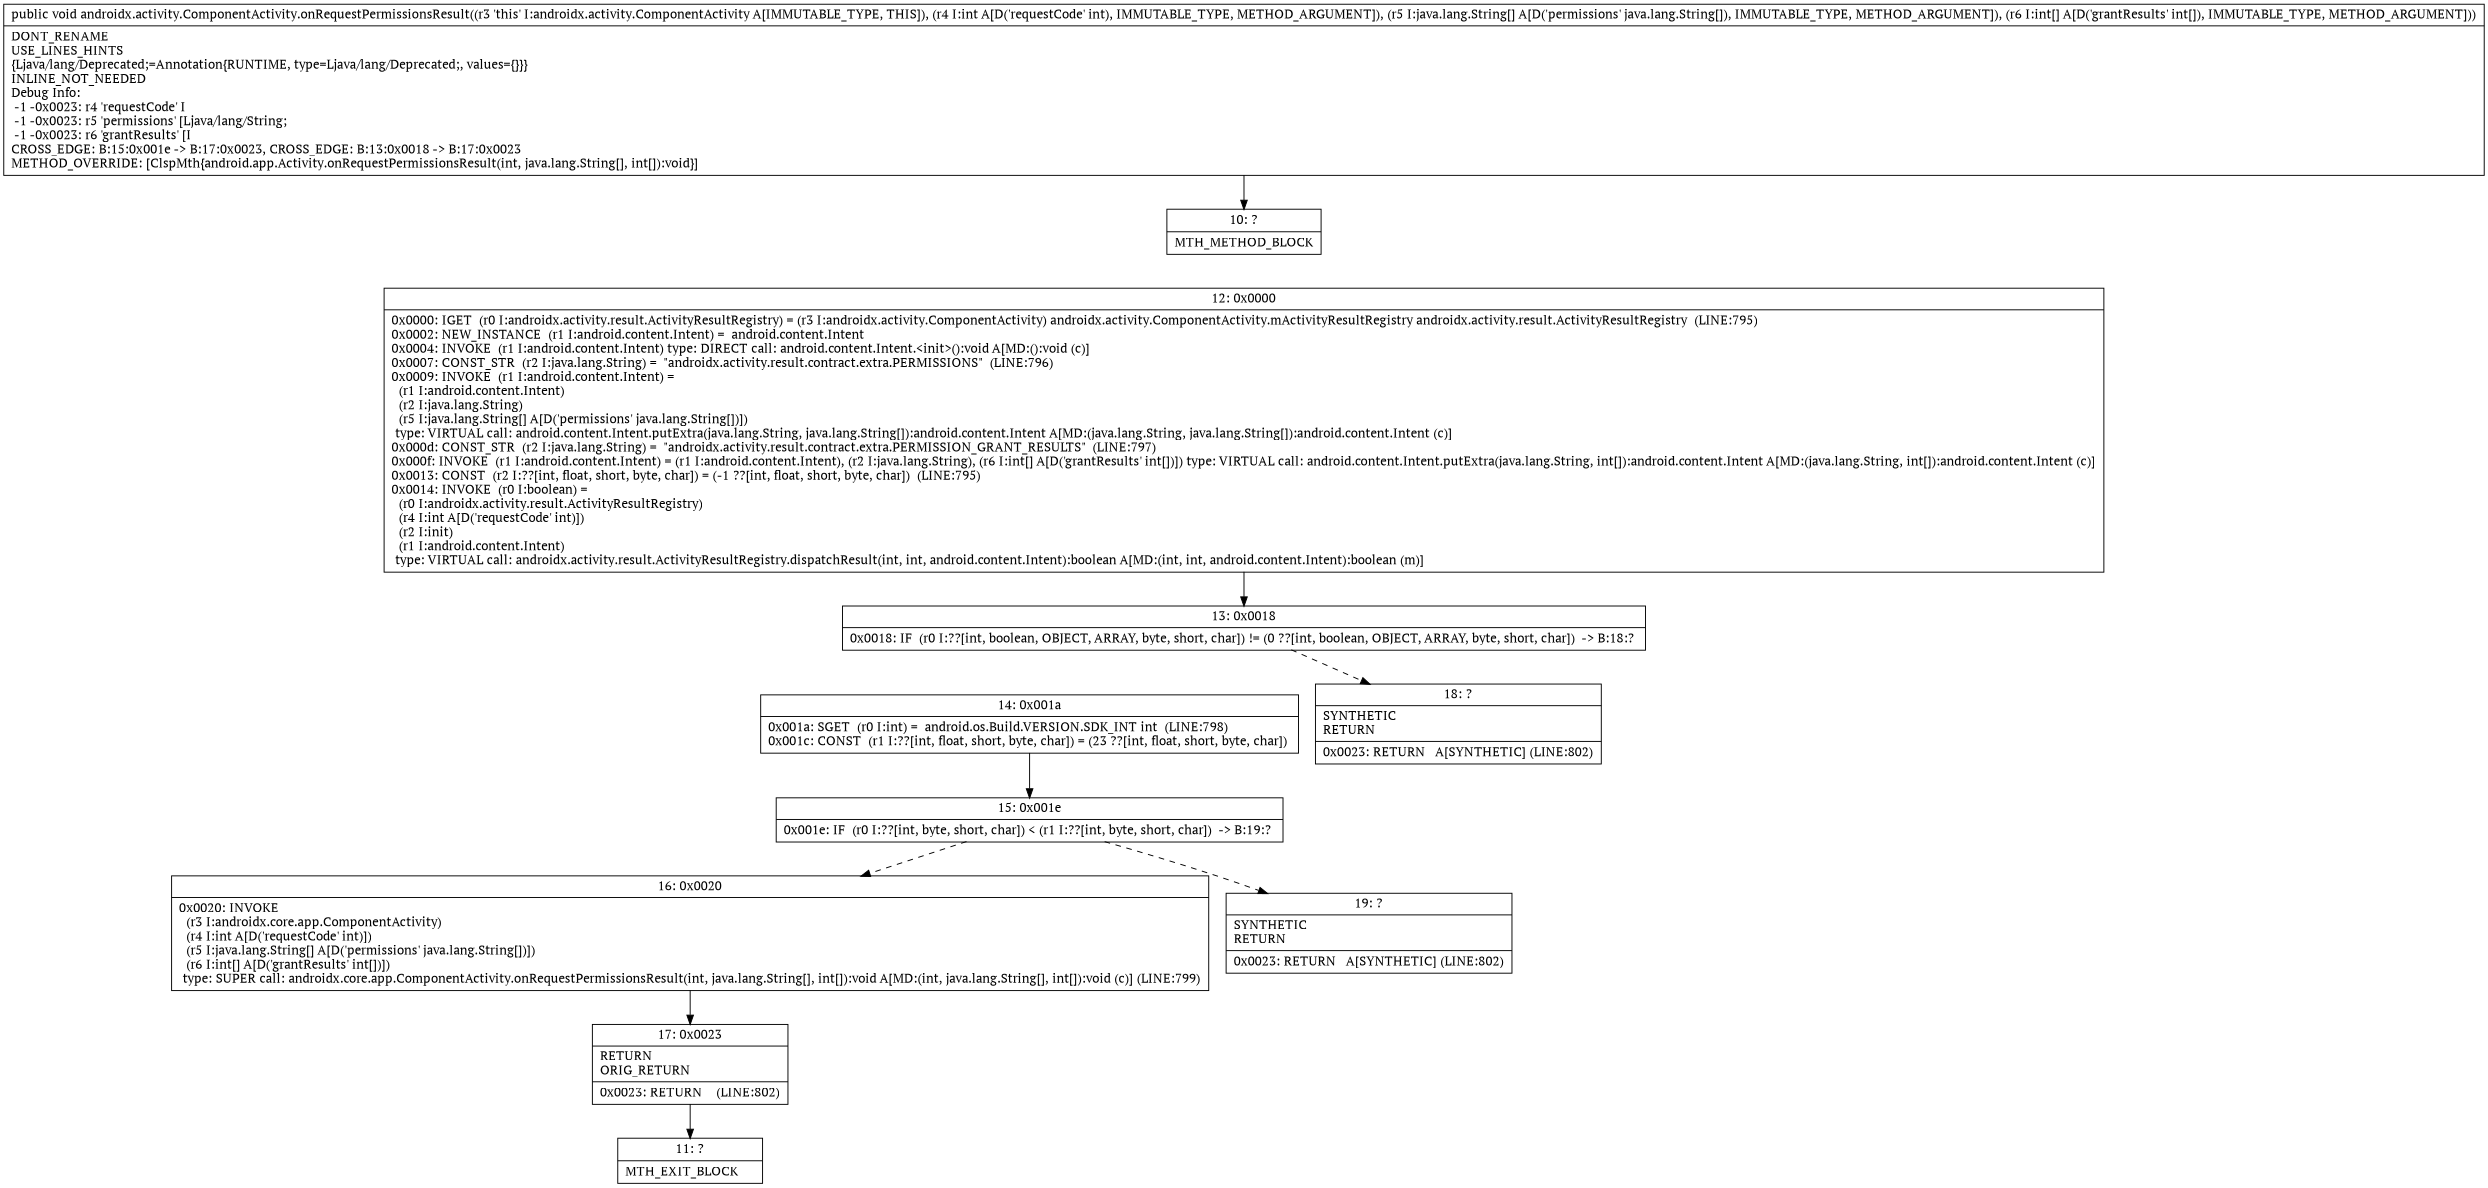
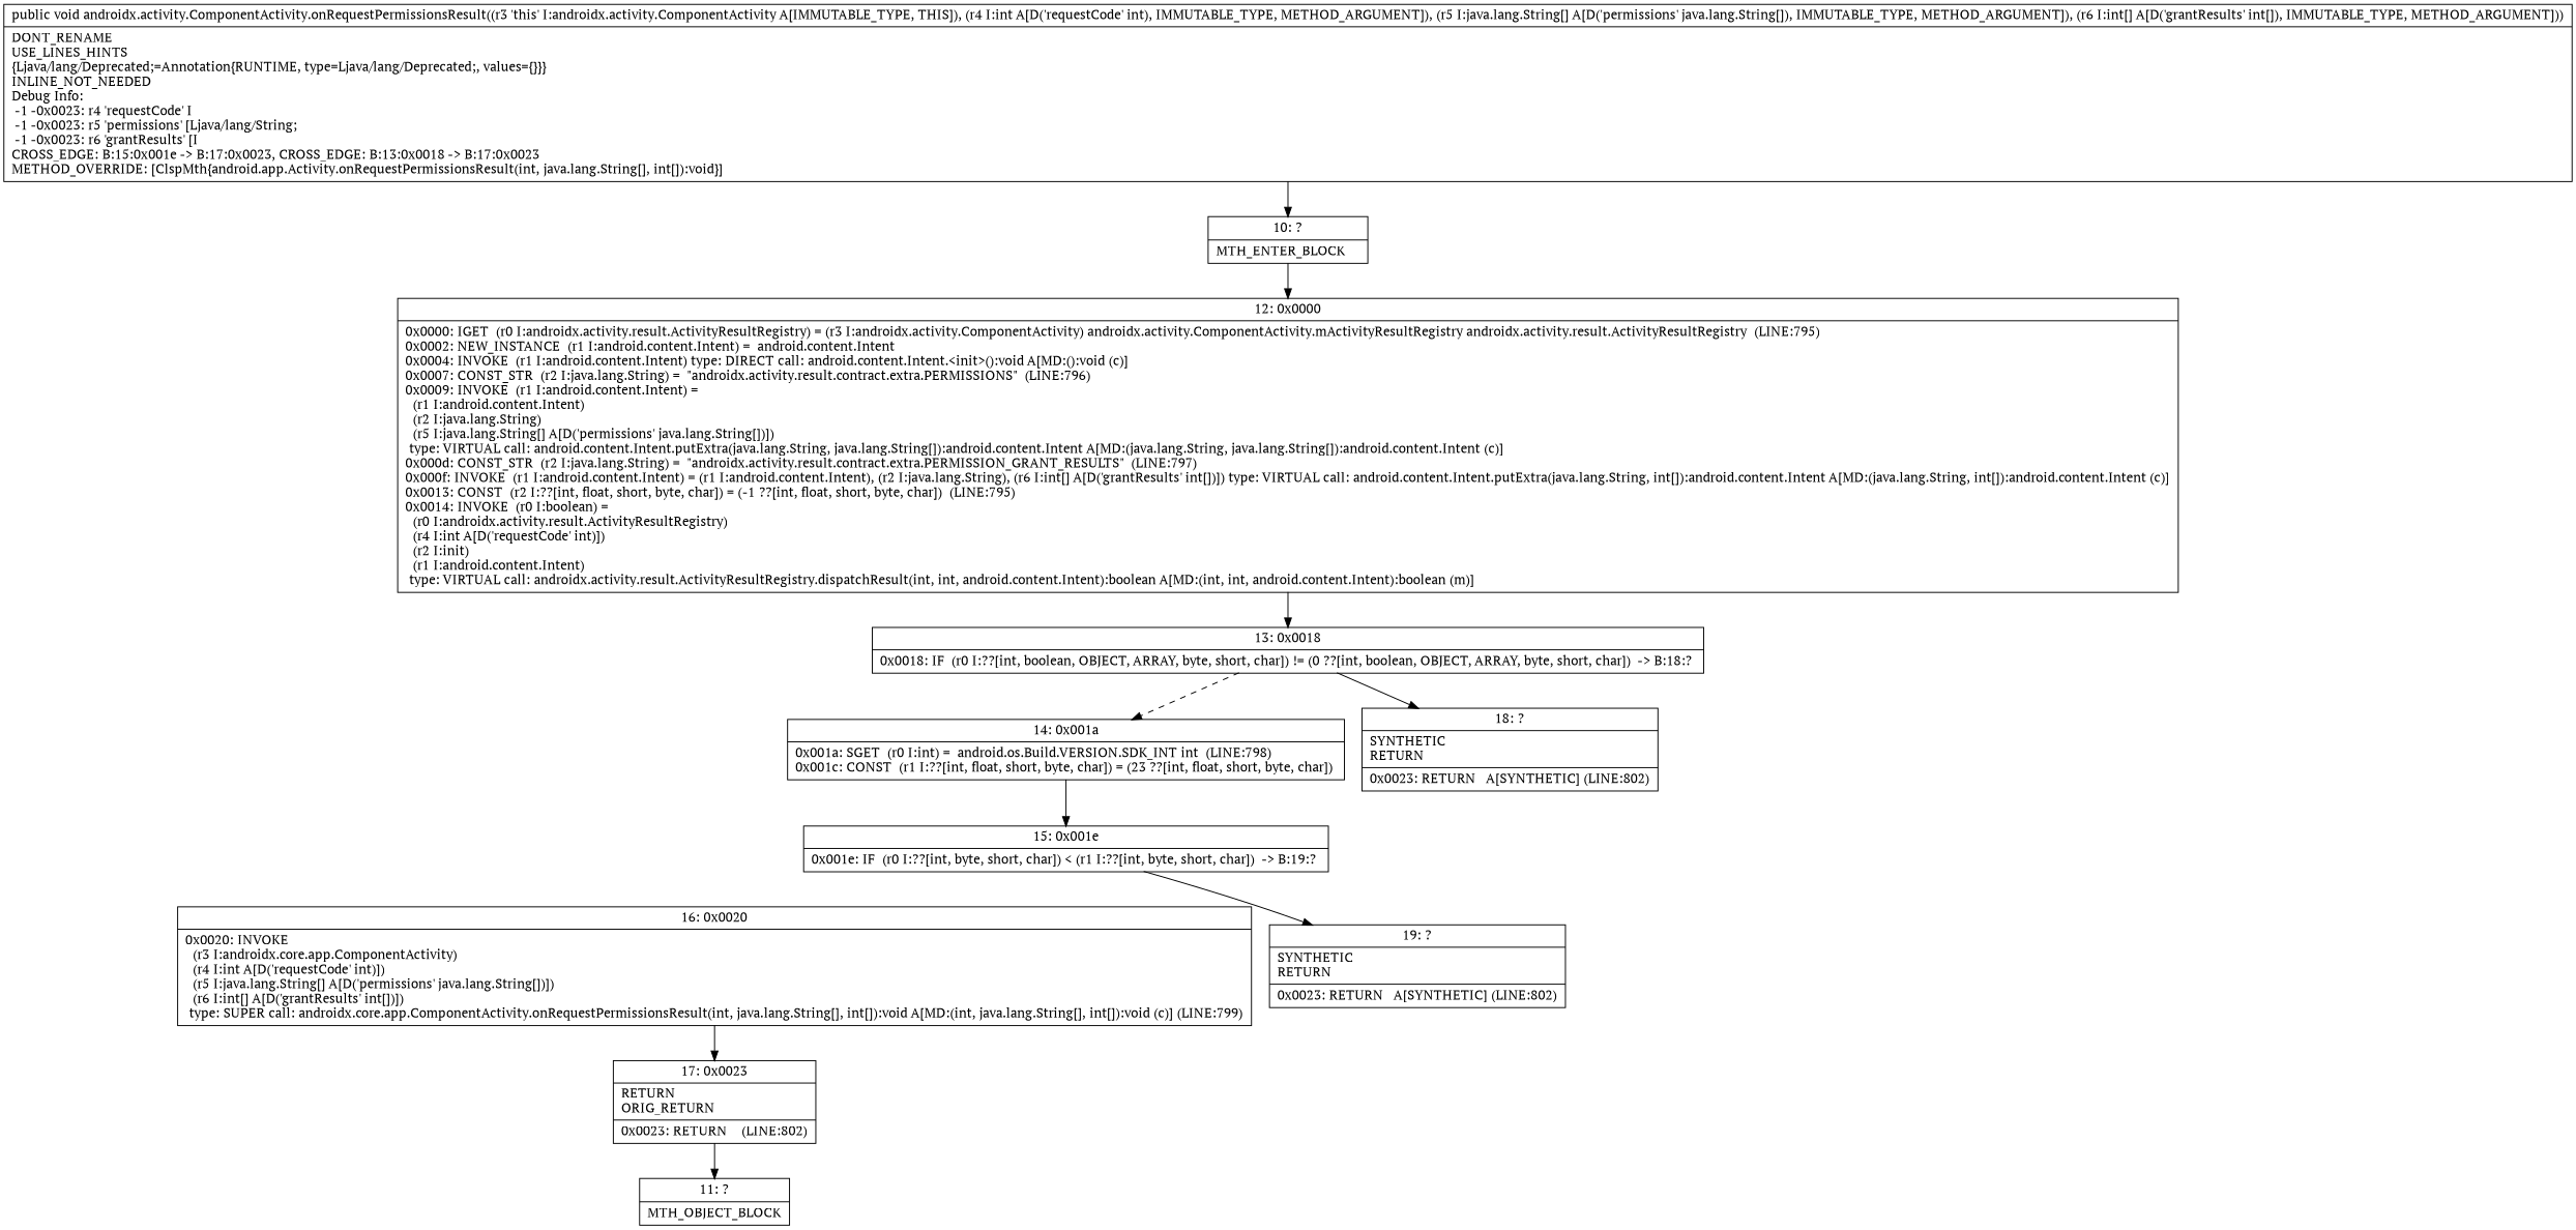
  digraph {
    fontname="PT Serif"
    node [fontname="PT Serif" shape=record]
    edge [fontname="PT Serif"]
-   n1 [label="{10\:\ ?|MTH_METHOD_BLOCK\l}"]
+   n1 [label="{10\:\ ?|MTH_ENTER_BLOCK\l}"]
    n2 [label="{12\:\ 0x0000|0x0000: IGET  (r0 I:androidx.activity.result.ActivityResultRegistry) = (r3 I:androidx.activity.ComponentActivity) androidx.activity.ComponentActivity.mActivityResultRegistry androidx.activity.result.ActivityResultRegistry  (LINE:795)\l0x0002: NEW_INSTANCE  (r1 I:android.content.Intent) =  android.content.Intent \l0x0004: INVOKE  (r1 I:android.content.Intent) type: DIRECT call: android.content.Intent.\<init\>():void A[MD:():void (c)]\l0x0007: CONST_STR  (r2 I:java.lang.String) =  \"androidx.activity.result.contract.extra.PERMISSIONS\"  (LINE:796)\l0x0009: INVOKE  (r1 I:android.content.Intent) = \l  (r1 I:android.content.Intent)\l  (r2 I:java.lang.String)\l  (r5 I:java.lang.String[] A[D('permissions' java.lang.String[])])\l type: VIRTUAL call: android.content.Intent.putExtra(java.lang.String, java.lang.String[]):android.content.Intent A[MD:(java.lang.String, java.lang.String[]):android.content.Intent (c)]\l0x000d: CONST_STR  (r2 I:java.lang.String) =  \"androidx.activity.result.contract.extra.PERMISSION_GRANT_RESULTS\"  (LINE:797)\l0x000f: INVOKE  (r1 I:android.content.Intent) = (r1 I:android.content.Intent), (r2 I:java.lang.String), (r6 I:int[] A[D('grantResults' int[])]) type: VIRTUAL call: android.content.Intent.putExtra(java.lang.String, int[]):android.content.Intent A[MD:(java.lang.String, int[]):android.content.Intent (c)]\l0x0013: CONST  (r2 I:??[int, float, short, byte, char]) = (\-1 ??[int, float, short, byte, char])  (LINE:795)\l0x0014: INVOKE  (r0 I:boolean) = \l  (r0 I:androidx.activity.result.ActivityResultRegistry)\l  (r4 I:int A[D('requestCode' int)])\l  (r2 I:init)\l  (r1 I:android.content.Intent)\l type: VIRTUAL call: androidx.activity.result.ActivityResultRegistry.dispatchResult(int, int, android.content.Intent):boolean A[MD:(int, int, android.content.Intent):boolean (m)]\l}"]
    n3 [label="{13\:\ 0x0018|0x0018: IF  (r0 I:??[int, boolean, OBJECT, ARRAY, byte, short, char]) != (0 ??[int, boolean, OBJECT, ARRAY, byte, short, char])  \-\> B:18:? \l}"]
    n4 [label="{14\:\ 0x001a|0x001a: SGET  (r0 I:int) =  android.os.Build.VERSION.SDK_INT int  (LINE:798)\l0x001c: CONST  (r1 I:??[int, float, short, byte, char]) = (23 ??[int, float, short, byte, char]) \l}"]
    n5 [label="{18\:\ ?|SYNTHETIC\lRETURN\l|0x0023: RETURN   A[SYNTHETIC] (LINE:802)\l}"]
    n6 [label="{15\:\ 0x001e|0x001e: IF  (r0 I:??[int, byte, short, char]) \< (r1 I:??[int, byte, short, char])  \-\> B:19:? \l}"]
    n7 [label="{16\:\ 0x0020|0x0020: INVOKE  \l  (r3 I:androidx.core.app.ComponentActivity)\l  (r4 I:int A[D('requestCode' int)])\l  (r5 I:java.lang.String[] A[D('permissions' java.lang.String[])])\l  (r6 I:int[] A[D('grantResults' int[])])\l type: SUPER call: androidx.core.app.ComponentActivity.onRequestPermissionsResult(int, java.lang.String[], int[]):void A[MD:(int, java.lang.String[], int[]):void (c)] (LINE:799)\l}"]
    n8 [label="{19\:\ ?|SYNTHETIC\lRETURN\l|0x0023: RETURN   A[SYNTHETIC] (LINE:802)\l}"]
    n9 [label="{17\:\ 0x0023|RETURN\lORIG_RETURN\l|0x0023: RETURN    (LINE:802)\l}"]
-   n10 [label="{11\:\ ?|MTH_EXIT_BLOCK\l}"]
+   n10 [label="{11\:\ ?|MTH_OBJECT_BLOCK\l}"]
    n11 [label="{public void androidx.activity.ComponentActivity.onRequestPermissionsResult((r3 'this' I:androidx.activity.ComponentActivity A[IMMUTABLE_TYPE, THIS]), (r4 I:int A[D('requestCode' int), IMMUTABLE_TYPE, METHOD_ARGUMENT]), (r5 I:java.lang.String[] A[D('permissions' java.lang.String[]), IMMUTABLE_TYPE, METHOD_ARGUMENT]), (r6 I:int[] A[D('grantResults' int[]), IMMUTABLE_TYPE, METHOD_ARGUMENT]))  | DONT_RENAME\lUSE_LINES_HINTS\l\{Ljava\/lang\/Deprecated;=Annotation\{RUNTIME, type=Ljava\/lang\/Deprecated;, values=\{\}\}\}\lINLINE_NOT_NEEDED\lDebug Info:\l  \-1 \-0x0023: r4 'requestCode' I\l  \-1 \-0x0023: r5 'permissions' [Ljava\/lang\/String;\l  \-1 \-0x0023: r6 'grantResults' [I\lCROSS_EDGE: B:15:0x001e \-\> B:17:0x0023, CROSS_EDGE: B:13:0x0018 \-\> B:17:0x0023\lMETHOD_OVERRIDE: [ClspMth\{android.app.Activity.onRequestPermissionsResult(int, java.lang.String[], int[]):void\}]\l}"]
+   n1 -> n2
    n2 -> n3
-   n3 -> n5 [style=dashed]
+   n3 -> n4 [style=dashed]
+   n3 -> n5
    n4 -> n6
-   n6 -> n7 [style=dashed]
-   n6 -> n8 [style=dashed]
+   n6 -> n8
    n7 -> n9
    n9 -> n10
    n11 -> n1
  }
